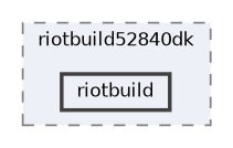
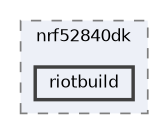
  digraph {
    compound=true
    n1 [color=grey25 fillcolor="#edf0f7" fontname=Helvetica fontsize=10 height=0.2 label=riotbuild shape=box style="filled,bold" width=0.4]
    subgraph cluster_1 {
      bgcolor="#edf0f7"
      fontname=Helvetica
      fontsize=10
-     label=riotbuild52840dk
+     label=nrf52840dk
      pencolor=grey50
      style="filled,dashed"
      n1
    }
  }
